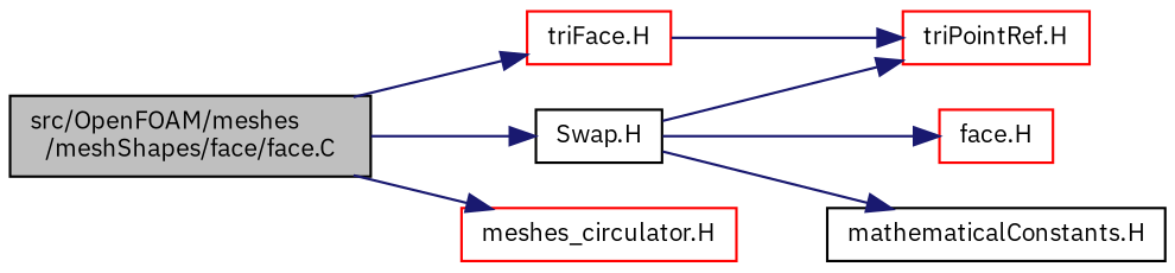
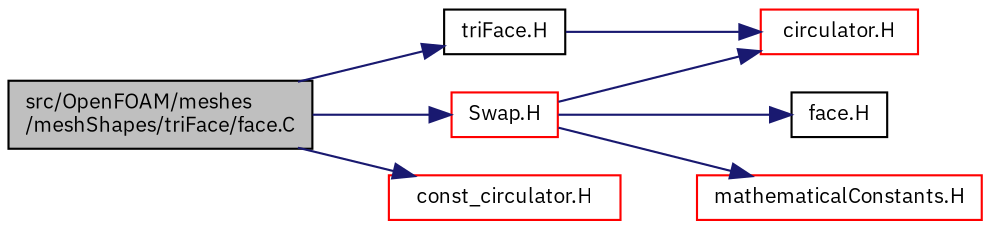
  digraph {
    fontname="IBM Plex Sans"
    rankdir=LR
    node [color=red fontname="IBM Plex Sans" fontsize=10 shape=record]
    edge [color=midnightblue fontname="IBM Plex Sans" fontsize=10 labelfontname=FreeSans labelfontsize=10 style=solid]
-   n1 [color=black fillcolor=grey75 fontcolor=black height=0.2 label="src/OpenFOAM/meshes\l/meshShapes/face/face.C" style=filled width=0.4]
-   n2 [height=0.2 label="triFace.H" width=0.4]
-   n3 [color=black height=0.2 label="Swap.H" width=0.4]
-   n4 [height=0.2 label="meshes_circulator.H" width=0.4]
-   n5 [height=0.2 label="face.H" width=0.4]
-   n6 [height=0.2 label="triPointRef.H" width=0.4]
-   n7 [color=black height=0.2 label="mathematicalConstants.H" width=0.4]
+   n1 [color=black fillcolor=grey75 fontcolor=black height=0.2 label="src/OpenFOAM/meshes\l/meshShapes/triFace/face.C" style=filled width=0.4]
+   n2 [color=black height=0.2 label="triFace.H" width=0.4]
+   n3 [height=0.2 label="Swap.H" width=0.4]
+   n4 [height=0.2 label="const_circulator.H" width=0.4]
+   n5 [color=black height=0.2 label="face.H" width=0.4]
+   n6 [height=0.2 label="circulator.H" width=0.4]
+   n7 [height=0.2 label="mathematicalConstants.H" width=0.4]
    n1 -> n2
    n1 -> n3
    n1 -> n4
    n2 -> n6
    n3 -> n5
    n3 -> n6
    n3 -> n7
  }
